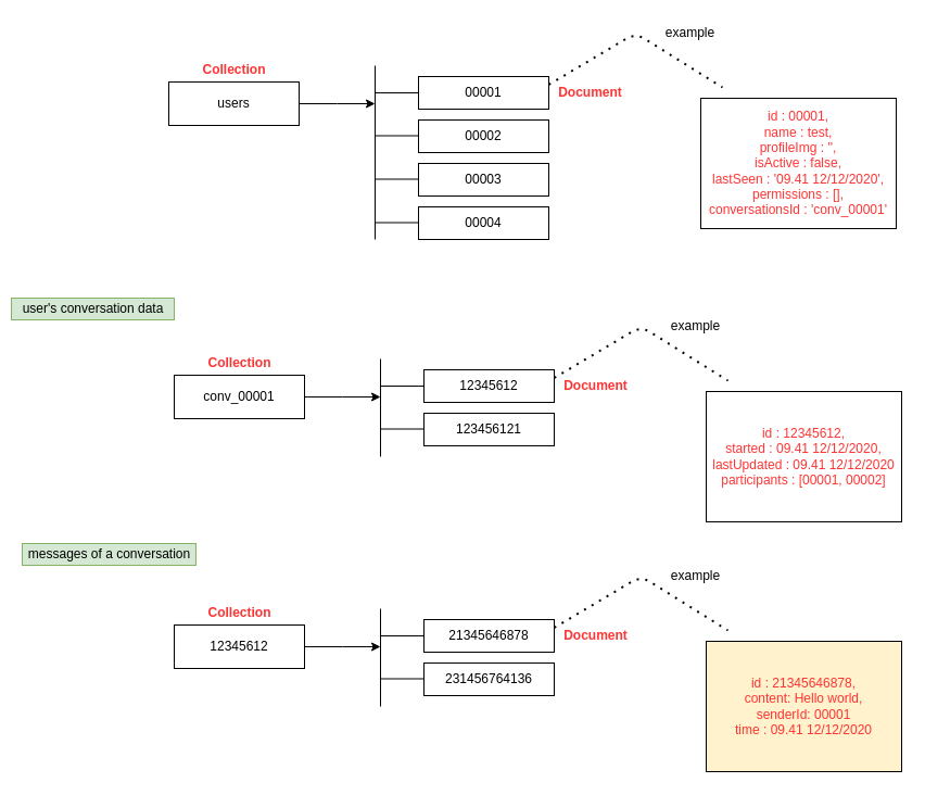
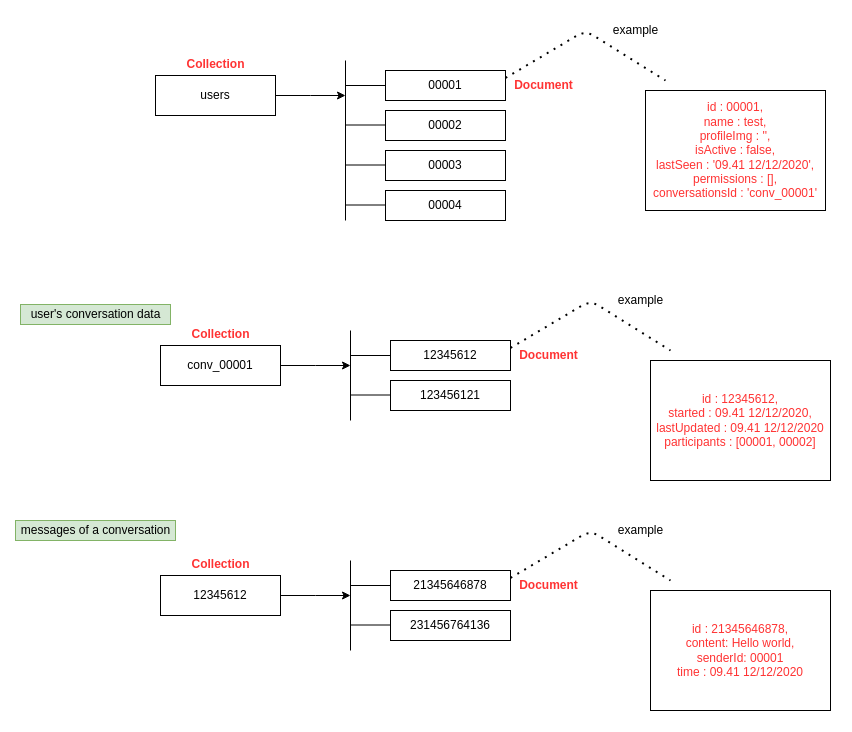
  <mxCell id="0" />
  <mxCell id="1" parent="0" />
  <mxCell id="2" style="edgeStyle=orthogonalEdgeStyle;rounded=0;orthogonalLoop=1;jettySize=auto;html=1;fontColor=#FF3333;" parent="1" source="3" edge="1"><mxGeometry relative="1" as="geometry"><mxPoint x="345" y="95" as="targetPoint" /></mxGeometry></mxCell>
  <mxCell id="3" value="users" style="rounded=0;whiteSpace=wrap;html=1;" parent="1" vertex="1"><mxGeometry x="155" y="75" width="120" height="40" as="geometry" /></mxCell>
  <mxCell id="4" value="00001" style="whiteSpace=wrap;html=1;" parent="1" vertex="1"><mxGeometry x="385" y="70" width="120" height="30" as="geometry" /></mxCell>
  <mxCell id="5" value="00002" style="whiteSpace=wrap;html=1;" parent="1" vertex="1"><mxGeometry x="385" y="110" width="120" height="30" as="geometry" /></mxCell>
  <mxCell id="6" value="00003" style="whiteSpace=wrap;html=1;" parent="1" vertex="1"><mxGeometry x="385" y="150" width="120" height="30" as="geometry" /></mxCell>
  <mxCell id="7" value="00004" style="whiteSpace=wrap;html=1;" parent="1" vertex="1"><mxGeometry x="385" y="190" width="120" height="30" as="geometry" /></mxCell>
  <mxCell id="8" value="Document" style="text;html=1;align=center;verticalAlign=middle;resizable=0;points=[];autosize=1;fontStyle=1;fontColor=#FF3333;" parent="1" vertex="1"><mxGeometry x="508" y="75" width="70" height="20" as="geometry" /></mxCell>
  <mxCell id="9" value="Collection" style="text;html=1;align=center;verticalAlign=middle;resizable=0;points=[];autosize=1;fontColor=#FF3333;fontStyle=1" parent="1" vertex="1"><mxGeometry x="180" y="54" width="70" height="20" as="geometry" /></mxCell>
  <mxCell id="10" value="" style="endArrow=none;html=1;fontColor=#FF3333;" parent="1" edge="1"><mxGeometry width="50" height="50" relative="1" as="geometry"><mxPoint x="345" y="220" as="sourcePoint" /><mxPoint x="345" y="60" as="targetPoint" /></mxGeometry></mxCell>
  <mxCell id="11" value="" style="endArrow=none;html=1;fontColor=#FF3333;entryX=0;entryY=0.5;entryDx=0;entryDy=0;" parent="1" target="4" edge="1"><mxGeometry width="50" height="50" relative="1" as="geometry"><mxPoint x="345" y="85" as="sourcePoint" /><mxPoint x="425" y="75" as="targetPoint" /></mxGeometry></mxCell>
  <mxCell id="12" value="" style="endArrow=none;html=1;fontColor=#FF3333;entryX=0;entryY=0.5;entryDx=0;entryDy=0;" parent="1" edge="1"><mxGeometry width="50" height="50" relative="1" as="geometry"><mxPoint x="345" y="124.5" as="sourcePoint" /><mxPoint x="385" y="124.5" as="targetPoint" /></mxGeometry></mxCell>
  <mxCell id="13" value="" style="endArrow=none;html=1;fontColor=#FF3333;entryX=0;entryY=0.5;entryDx=0;entryDy=0;" parent="1" edge="1"><mxGeometry width="50" height="50" relative="1" as="geometry"><mxPoint x="345" y="164.5" as="sourcePoint" /><mxPoint x="385" y="164.5" as="targetPoint" /></mxGeometry></mxCell>
  <mxCell id="14" value="" style="endArrow=none;html=1;fontColor=#FF3333;entryX=0;entryY=0.5;entryDx=0;entryDy=0;" parent="1" edge="1"><mxGeometry width="50" height="50" relative="1" as="geometry"><mxPoint x="345" y="204.5" as="sourcePoint" /><mxPoint x="385" y="204.5" as="targetPoint" /></mxGeometry></mxCell>
  <mxCell id="15" value="" style="endArrow=none;dashed=1;html=1;dashPattern=1 3;strokeWidth=2;fontColor=#FF3333;exitX=1;exitY=0.25;exitDx=0;exitDy=0;" parent="1" source="4" edge="1"><mxGeometry width="50" height="50" relative="1" as="geometry"><mxPoint x="505" y="40" as="sourcePoint" /><mxPoint x="665" y="80" as="targetPoint" /><Array as="points"><mxPoint x="585" y="30" /></Array></mxGeometry></mxCell>
  <mxCell id="16" value="id : 00001,&lt;br&gt;name : test,&lt;br&gt;profileImg : '',&lt;br&gt;isActive : false,&lt;br&gt;lastSeen : '09.41 12/12/2020',&lt;br&gt;permissions : [],&lt;br&gt;conversationsId : 'conv_00001'" style="whiteSpace=wrap;html=1;fontColor=#FF3333;" parent="1" vertex="1"><mxGeometry x="645" y="90" width="180" height="120" as="geometry" /></mxCell>
  <mxCell id="17" value="&lt;font color=&quot;#000000&quot;&gt;example&lt;/font&gt;" style="text;html=1;align=center;verticalAlign=middle;resizable=0;points=[];autosize=1;fontColor=#FF3333;" parent="1" vertex="1"><mxGeometry x="605" y="20" width="60" height="20" as="geometry" /></mxCell>
  <mxCell id="18" style="edgeStyle=orthogonalEdgeStyle;rounded=0;orthogonalLoop=1;jettySize=auto;html=1;fontColor=#FF3333;" parent="1" source="19" edge="1"><mxGeometry relative="1" as="geometry"><mxPoint x="350" y="365" as="targetPoint" /></mxGeometry></mxCell>
  <mxCell id="19" value="conv_00001" style="rounded=0;whiteSpace=wrap;html=1;" parent="1" vertex="1"><mxGeometry x="160" y="345" width="120" height="40" as="geometry" /></mxCell>
  <mxCell id="20" value="12345612" style="whiteSpace=wrap;html=1;" parent="1" vertex="1"><mxGeometry x="390" y="340" width="120" height="30" as="geometry" /></mxCell>
  <mxCell id="21" value="123456121" style="whiteSpace=wrap;html=1;" parent="1" vertex="1"><mxGeometry x="390" y="380" width="120" height="30" as="geometry" /></mxCell>
  <mxCell id="22" value="Document" style="text;html=1;align=center;verticalAlign=middle;resizable=0;points=[];autosize=1;fontStyle=1;fontColor=#FF3333;" parent="1" vertex="1"><mxGeometry x="513" y="345" width="70" height="20" as="geometry" /></mxCell>
  <mxCell id="23" value="Collection" style="text;html=1;align=center;verticalAlign=middle;resizable=0;points=[];autosize=1;fontColor=#FF3333;fontStyle=1" parent="1" vertex="1"><mxGeometry x="185" y="324" width="70" height="20" as="geometry" /></mxCell>
  <mxCell id="24" value="" style="endArrow=none;html=1;fontColor=#FF3333;" parent="1" edge="1"><mxGeometry width="50" height="50" relative="1" as="geometry"><mxPoint x="350" y="420" as="sourcePoint" /><mxPoint x="350" y="330" as="targetPoint" /></mxGeometry></mxCell>
  <mxCell id="25" value="" style="endArrow=none;html=1;fontColor=#FF3333;entryX=0;entryY=0.5;entryDx=0;entryDy=0;" parent="1" target="20" edge="1"><mxGeometry width="50" height="50" relative="1" as="geometry"><mxPoint x="350" y="355" as="sourcePoint" /><mxPoint x="430" y="345" as="targetPoint" /></mxGeometry></mxCell>
  <mxCell id="26" value="" style="endArrow=none;html=1;fontColor=#FF3333;entryX=0;entryY=0.5;entryDx=0;entryDy=0;" parent="1" edge="1"><mxGeometry width="50" height="50" relative="1" as="geometry"><mxPoint x="350" y="394.5" as="sourcePoint" /><mxPoint x="390" y="394.5" as="targetPoint" /></mxGeometry></mxCell>
  <mxCell id="27" value="" style="endArrow=none;dashed=1;html=1;dashPattern=1 3;strokeWidth=2;fontColor=#FF3333;exitX=1;exitY=0.25;exitDx=0;exitDy=0;" parent="1" source="20" edge="1"><mxGeometry width="50" height="50" relative="1" as="geometry"><mxPoint x="510" y="310" as="sourcePoint" /><mxPoint x="670" y="350" as="targetPoint" /><Array as="points"><mxPoint x="590" y="300" /></Array></mxGeometry></mxCell>
  <mxCell id="28" value="id : 12345612,&lt;br&gt;started : 09.41 12/12/2020,&lt;br&gt;lastUpdated : 09.41 12/12/2020&lt;br&gt;participants : [00001, 00002]" style="whiteSpace=wrap;html=1;fontColor=#FF3333;" parent="1" vertex="1"><mxGeometry x="650" y="360" width="180" height="120" as="geometry" /></mxCell>
  <mxCell id="29" value="&lt;font color=&quot;#000000&quot;&gt;example&lt;/font&gt;" style="text;html=1;align=center;verticalAlign=middle;resizable=0;points=[];autosize=1;fontColor=#FF3333;" parent="1" vertex="1"><mxGeometry x="610" y="290" width="60" height="20" as="geometry" /></mxCell>
  <mxCell id="30" style="edgeStyle=orthogonalEdgeStyle;rounded=0;orthogonalLoop=1;jettySize=auto;html=1;fontColor=#FF3333;" parent="1" source="31" edge="1"><mxGeometry relative="1" as="geometry"><mxPoint x="350" y="595" as="targetPoint" /></mxGeometry></mxCell>
  <mxCell id="31" value="12345612" style="rounded=0;whiteSpace=wrap;html=1;" parent="1" vertex="1"><mxGeometry x="160" y="575" width="120" height="40" as="geometry" /></mxCell>
  <mxCell id="32" value="21345646878" style="whiteSpace=wrap;html=1;" parent="1" vertex="1"><mxGeometry x="390" y="570" width="120" height="30" as="geometry" /></mxCell>
  <mxCell id="33" value="231456764136" style="whiteSpace=wrap;html=1;" parent="1" vertex="1"><mxGeometry x="390" y="610" width="120" height="30" as="geometry" /></mxCell>
  <mxCell id="34" value="Document" style="text;html=1;align=center;verticalAlign=middle;resizable=0;points=[];autosize=1;fontStyle=1;fontColor=#FF3333;" parent="1" vertex="1"><mxGeometry x="513" y="575" width="70" height="20" as="geometry" /></mxCell>
  <mxCell id="35" value="Collection" style="text;html=1;align=center;verticalAlign=middle;resizable=0;points=[];autosize=1;fontColor=#FF3333;fontStyle=1" parent="1" vertex="1"><mxGeometry x="185" y="554" width="70" height="20" as="geometry" /></mxCell>
  <mxCell id="36" value="" style="endArrow=none;html=1;fontColor=#FF3333;" parent="1" edge="1"><mxGeometry width="50" height="50" relative="1" as="geometry"><mxPoint x="350" y="650" as="sourcePoint" /><mxPoint x="350" y="560" as="targetPoint" /></mxGeometry></mxCell>
  <mxCell id="37" value="" style="endArrow=none;html=1;fontColor=#FF3333;entryX=0;entryY=0.5;entryDx=0;entryDy=0;" parent="1" target="32" edge="1"><mxGeometry width="50" height="50" relative="1" as="geometry"><mxPoint x="350" y="585" as="sourcePoint" /><mxPoint x="430" y="575" as="targetPoint" /></mxGeometry></mxCell>
  <mxCell id="38" value="" style="endArrow=none;html=1;fontColor=#FF3333;entryX=0;entryY=0.5;entryDx=0;entryDy=0;" parent="1" edge="1"><mxGeometry width="50" height="50" relative="1" as="geometry"><mxPoint x="350" y="624.5" as="sourcePoint" /><mxPoint x="390" y="624.5" as="targetPoint" /></mxGeometry></mxCell>
  <mxCell id="39" value="" style="endArrow=none;dashed=1;html=1;dashPattern=1 3;strokeWidth=2;fontColor=#FF3333;exitX=1;exitY=0.25;exitDx=0;exitDy=0;" parent="1" source="32" edge="1"><mxGeometry width="50" height="50" relative="1" as="geometry"><mxPoint x="510" y="540" as="sourcePoint" /><mxPoint x="670" y="580" as="targetPoint" /><Array as="points"><mxPoint x="590" y="530" /></Array></mxGeometry></mxCell>
- <mxCell id="40" value="id : 21345646878,&lt;br&gt;content: Hello world,&lt;br&gt;senderId: 00001&lt;br&gt;time : 09.41 12/12/2020" style="whiteSpace=wrap;html=1;fontColor=#FF3333;fillColor=#fff2cc;" parent="1" vertex="1"><mxGeometry x="650" y="590" width="180" height="120" as="geometry" /></mxCell>
+ <mxCell id="40" value="id : 21345646878,&lt;br&gt;content: Hello world,&lt;br&gt;senderId: 00001&lt;br&gt;time : 09.41 12/12/2020" style="whiteSpace=wrap;html=1;fontColor=#FF3333;" parent="1" vertex="1"><mxGeometry x="650" y="590" width="180" height="120" as="geometry" /></mxCell>
  <mxCell id="41" value="&lt;font color=&quot;#000000&quot;&gt;example&lt;/font&gt;" style="text;html=1;align=center;verticalAlign=middle;resizable=0;points=[];autosize=1;fontColor=#FF3333;" parent="1" vertex="1"><mxGeometry x="610" y="520" width="60" height="20" as="geometry" /></mxCell>
- <mxCell id="42" value="user's conversation data" style="text;html=1;align=center;verticalAlign=middle;resizable=0;points=[];autosize=1;fillColor=#d5e8d4;strokeColor=#82b366;fontColor=#000000;" parent="1" vertex="1"><mxGeometry x="10" y="274" width="150" height="20" as="geometry" /></mxCell>
- <mxCell id="43" value="messages of a conversation" style="text;html=1;align=center;verticalAlign=middle;resizable=0;points=[];autosize=1;fillColor=#d5e8d4;strokeColor=#82b366;fontColor=#000000;" parent="1" vertex="1"><mxGeometry x="20" y="500" width="160" height="20" as="geometry" /></mxCell>
+ <mxCell id="42" value="user's conversation data" style="text;html=1;align=center;verticalAlign=middle;resizable=0;points=[];autosize=1;fillColor=#d5e8d4;strokeColor=#82b366;fontColor=#000000;" parent="1" vertex="1"><mxGeometry x="20" y="304" width="150" height="20" as="geometry" /></mxCell>
+ <mxCell id="43" value="messages of a conversation" style="text;html=1;align=center;verticalAlign=middle;resizable=0;points=[];autosize=1;fillColor=#d5e8d4;strokeColor=#82b366;fontColor=#000000;" parent="1" vertex="1"><mxGeometry x="15" y="520" width="160" height="20" as="geometry" /></mxCell>
